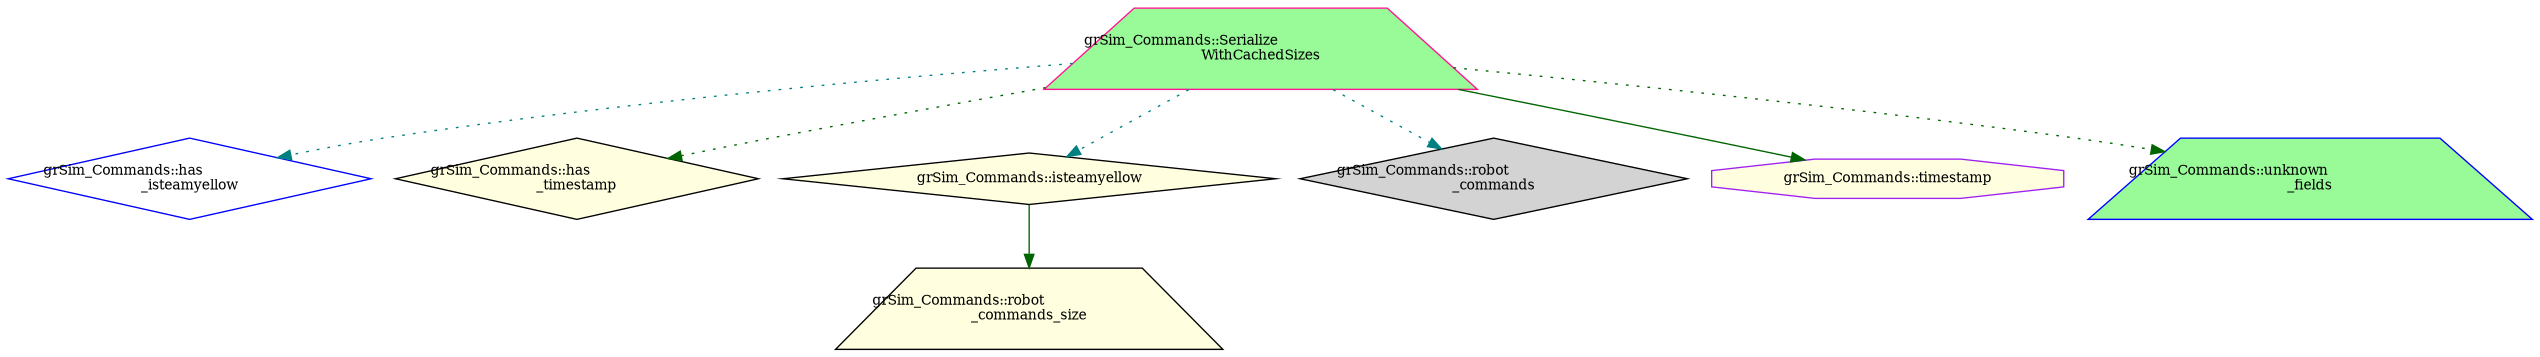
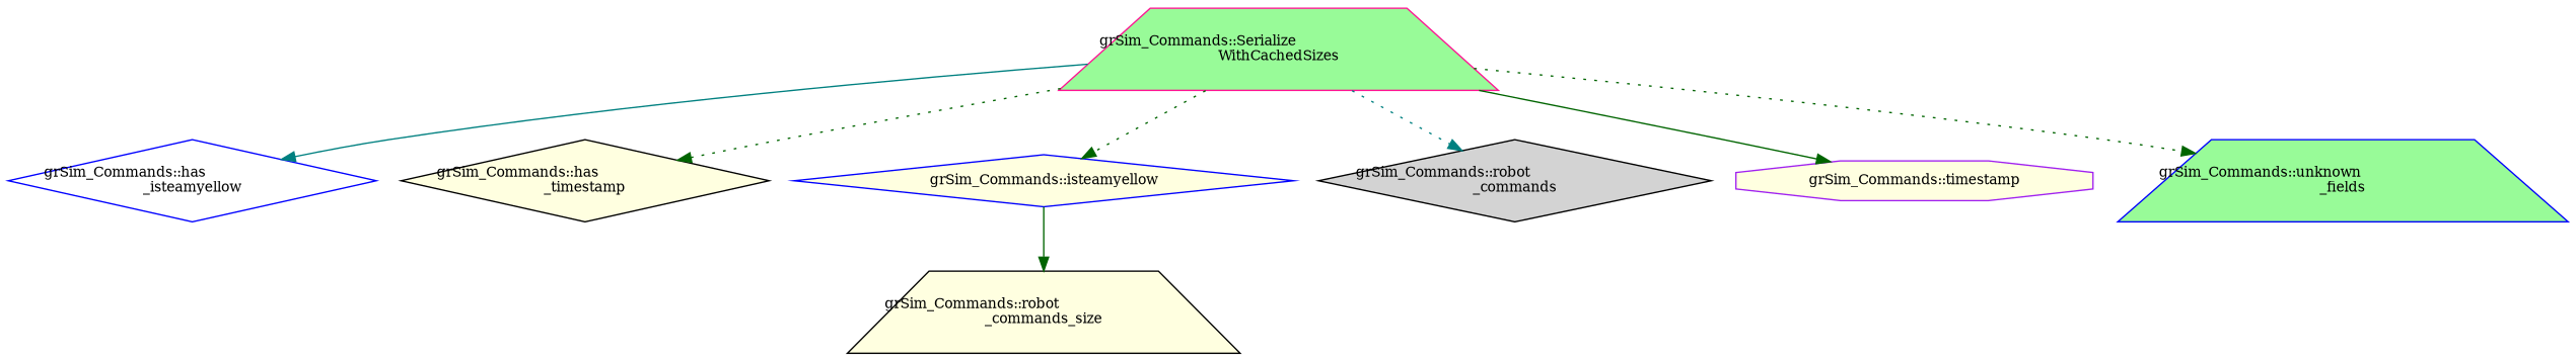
  digraph {
    fontname="DejaVu Serif"
    rankdir=TB
    node [color=blue fillcolor=lightyellow fontname="DejaVu Serif" fontsize=10 shape=diamond style=filled]
    edge [color=darkgreen fontname="DejaVu Serif" fontsize=10 labelfontname=Helvetica labelfontsize=10 style=dotted]
    n1 [color=deeppink fillcolor=palegreen fontcolor=black height=0.2 label="grSim_Commands::Serialize\lWithCachedSizes" shape=trapezium width=0.4]
    n2 [fillcolor=white height=0.2 label="grSim_Commands::has\l_isteamyellow" width=0.4]
    n3 [color=black height=0.2 label="grSim_Commands::has\l_timestamp" width=0.4]
-   n4 [color=black height=0.2 label="grSim_Commands::isteamyellow" width=0.4]
+   n4 [height=0.2 label="grSim_Commands::isteamyellow" width=0.4]
    n5 [color=black fillcolor=lightgrey height=0.2 label="grSim_Commands::robot\l_commands" width=0.4]
    n6 [color=purple height=0.2 label="grSim_Commands::timestamp" shape=octagon width=0.4]
    n7 [fillcolor=palegreen height=0.2 label="grSim_Commands::unknown\l_fields" shape=trapezium width=0.4]
    n8 [color=black height=0.2 label="grSim_Commands::robot\l_commands_size" shape=trapezium width=0.4]
-   n1 -> n2 [color=teal]
+   n1 -> n2 [color=teal style=solid]
    n1 -> n3
-   n1 -> n4 [color=teal]
+   n1 -> n4
    n1 -> n5 [color=teal]
    n1 -> n6 [style=solid]
    n1 -> n7
    n4 -> n8 [style=solid]
  }
